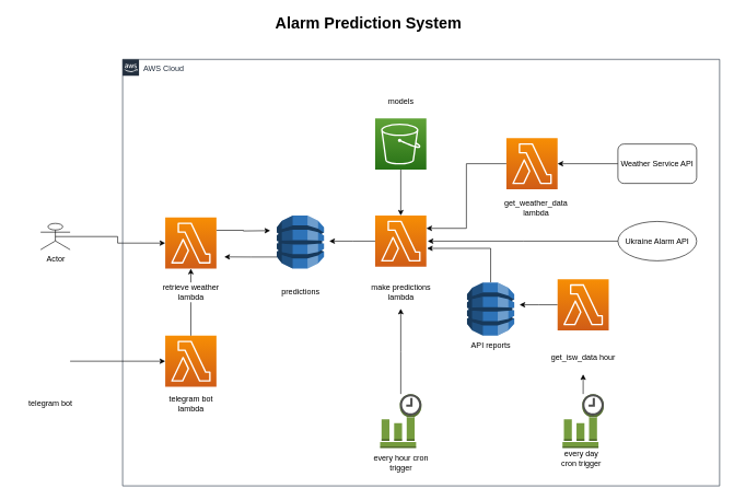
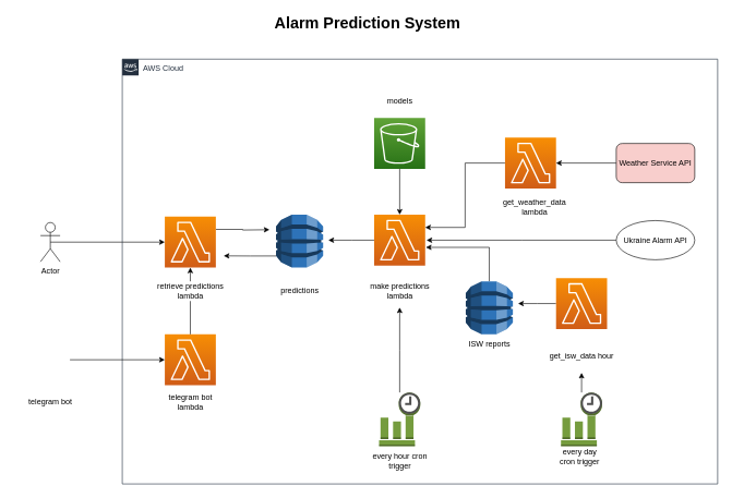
  <mxCell id="0" />
  <mxCell id="1" parent="0" />
  <mxCell id="2" style="edgeStyle=orthogonalEdgeStyle;rounded=0;orthogonalLoop=1;jettySize=auto;html=1;exitX=1;exitY=0.25;exitDx=0;exitDy=0;exitPerimeter=0;" parent="1" source="3" edge="1"><mxGeometry relative="1" as="geometry"><mxPoint x="411" y="351" as="targetPoint" /></mxGeometry></mxCell>
  <mxCell id="3" value="" style="sketch=0;points=[[0,0,0],[0.25,0,0],[0.5,0,0],[0.75,0,0],[1,0,0],[0,1,0],[0.25,1,0],[0.5,1,0],[0.75,1,0],[1,1,0],[0,0.25,0],[0,0.5,0],[0,0.75,0],[1,0.25,0],[1,0.5,0],[1,0.75,0]];outlineConnect=0;fontColor=#232F3E;gradientColor=#F78E04;gradientDirection=north;fillColor=#D05C17;strokeColor=#ffffff;dashed=0;verticalLabelPosition=bottom;verticalAlign=top;align=center;html=1;fontSize=12;fontStyle=0;aspect=fixed;shape=mxgraph.aws4.resourceIcon;resIcon=mxgraph.aws4.lambda;" parent="1" vertex="1"><mxGeometry x="251" y="331" width="78" height="78" as="geometry" /></mxCell>
  <mxCell id="4" style="edgeStyle=orthogonalEdgeStyle;rounded=0;orthogonalLoop=1;jettySize=auto;html=1;exitX=0.5;exitY=0.5;exitDx=0;exitDy=0;exitPerimeter=0;entryX=0;entryY=0.5;entryDx=0;entryDy=0;entryPerimeter=0;" parent="1" source="5" target="3" edge="1"><mxGeometry relative="1" as="geometry" /></mxCell>
- <mxCell id="5" value="Actor" style="shape=umlActor;verticalLabelPosition=bottom;verticalAlign=top;html=1;outlineConnect=0;" parent="1" vertex="1"><mxGeometry x="61" y="340" width="45" height="40" as="geometry" /></mxCell>
+ <mxCell id="5" value="Actor" style="shape=umlActor;verticalLabelPosition=bottom;verticalAlign=top;html=1;outlineConnect=0;" parent="1" vertex="1"><mxGeometry x="61" y="340" width="30" height="60" as="geometry" /></mxCell>
  <mxCell id="6" style="edgeStyle=orthogonalEdgeStyle;rounded=0;orthogonalLoop=1;jettySize=auto;html=1;exitX=0;exitY=0.78;exitDx=0;exitDy=0;exitPerimeter=0;" parent="1" source="7" edge="1"><mxGeometry relative="1" as="geometry"><mxPoint x="341" y="391" as="targetPoint" /></mxGeometry></mxCell>
  <mxCell id="7" value="" style="outlineConnect=0;dashed=0;verticalLabelPosition=bottom;verticalAlign=top;align=center;html=1;shape=mxgraph.aws3.dynamo_db;fillColor=#2E73B8;gradientColor=none;" parent="1" vertex="1"><mxGeometry x="421" y="328" width="72" height="81" as="geometry" /></mxCell>
  <mxCell id="8" value="predictions" style="text;html=1;strokeColor=none;fillColor=none;align=center;verticalAlign=middle;whiteSpace=wrap;rounded=0;" parent="1" vertex="1"><mxGeometry x="401.5" y="430" width="111" height="30" as="geometry" /></mxCell>
  <mxCell id="9" style="edgeStyle=orthogonalEdgeStyle;rounded=0;orthogonalLoop=1;jettySize=auto;html=1;exitX=0;exitY=0.5;exitDx=0;exitDy=0;exitPerimeter=0;" parent="1" source="10" edge="1"><mxGeometry relative="1" as="geometry"><mxPoint x="501" y="367" as="targetPoint" /></mxGeometry></mxCell>
  <mxCell id="10" value="" style="sketch=0;points=[[0,0,0],[0.25,0,0],[0.5,0,0],[0.75,0,0],[1,0,0],[0,1,0],[0.25,1,0],[0.5,1,0],[0.75,1,0],[1,1,0],[0,0.25,0],[0,0.5,0],[0,0.75,0],[1,0.25,0],[1,0.5,0],[1,0.75,0]];outlineConnect=0;fontColor=#232F3E;gradientColor=#F78E04;gradientDirection=north;fillColor=#D05C17;strokeColor=#ffffff;dashed=0;verticalLabelPosition=bottom;verticalAlign=top;align=center;html=1;fontSize=12;fontStyle=0;aspect=fixed;shape=mxgraph.aws4.resourceIcon;resIcon=mxgraph.aws4.lambda;" parent="1" vertex="1"><mxGeometry x="571" y="328" width="78" height="78" as="geometry" /></mxCell>
  <mxCell id="11" value="make predictions lambda" style="text;html=1;strokeColor=none;fillColor=none;align=center;verticalAlign=middle;whiteSpace=wrap;rounded=0;" parent="1" vertex="1"><mxGeometry x="554.5" y="430" width="111" height="30" as="geometry" /></mxCell>
  <mxCell id="12" style="edgeStyle=orthogonalEdgeStyle;rounded=0;orthogonalLoop=1;jettySize=auto;html=1;entryX=0.5;entryY=0;entryDx=0;entryDy=0;entryPerimeter=0;" parent="1" source="13" target="10" edge="1"><mxGeometry relative="1" as="geometry" /></mxCell>
  <mxCell id="13" value="" style="sketch=0;points=[[0,0,0],[0.25,0,0],[0.5,0,0],[0.75,0,0],[1,0,0],[0,1,0],[0.25,1,0],[0.5,1,0],[0.75,1,0],[1,1,0],[0,0.25,0],[0,0.5,0],[0,0.75,0],[1,0.25,0],[1,0.5,0],[1,0.75,0]];outlineConnect=0;fontColor=#232F3E;gradientColor=#60A337;gradientDirection=north;fillColor=#277116;strokeColor=#ffffff;dashed=0;verticalLabelPosition=bottom;verticalAlign=top;align=center;html=1;fontSize=12;fontStyle=0;aspect=fixed;shape=mxgraph.aws4.resourceIcon;resIcon=mxgraph.aws4.s3;" parent="1" vertex="1"><mxGeometry x="571" y="180" width="78" height="78" as="geometry" /></mxCell>
  <mxCell id="14" value="models" style="text;html=1;strokeColor=none;fillColor=none;align=center;verticalAlign=middle;whiteSpace=wrap;rounded=0;" parent="1" vertex="1"><mxGeometry x="554.5" y="140" width="111" height="30" as="geometry" /></mxCell>
  <mxCell id="15" style="edgeStyle=orthogonalEdgeStyle;rounded=0;orthogonalLoop=1;jettySize=auto;html=1;exitX=0;exitY=0.5;exitDx=0;exitDy=0;exitPerimeter=0;entryX=1;entryY=0.25;entryDx=0;entryDy=0;entryPerimeter=0;" parent="1" source="16" target="10" edge="1"><mxGeometry relative="1" as="geometry" /></mxCell>
  <mxCell id="16" value="" style="sketch=0;points=[[0,0,0],[0.25,0,0],[0.5,0,0],[0.75,0,0],[1,0,0],[0,1,0],[0.25,1,0],[0.5,1,0],[0.75,1,0],[1,1,0],[0,0.25,0],[0,0.5,0],[0,0.75,0],[1,0.25,0],[1,0.5,0],[1,0.75,0]];outlineConnect=0;fontColor=#232F3E;gradientColor=#F78E04;gradientDirection=north;fillColor=#D05C17;strokeColor=#ffffff;dashed=0;verticalLabelPosition=bottom;verticalAlign=top;align=center;html=1;fontSize=12;fontStyle=0;aspect=fixed;shape=mxgraph.aws4.resourceIcon;resIcon=mxgraph.aws4.lambda;" parent="1" vertex="1"><mxGeometry x="771" y="210" width="78" height="78" as="geometry" /></mxCell>
  <mxCell id="17" style="edgeStyle=orthogonalEdgeStyle;rounded=0;orthogonalLoop=1;jettySize=auto;html=1;" parent="1" source="18" edge="1"><mxGeometry relative="1" as="geometry"><mxPoint x="791" y="464" as="targetPoint" /></mxGeometry></mxCell>
  <mxCell id="18" value="" style="sketch=0;points=[[0,0,0],[0.25,0,0],[0.5,0,0],[0.75,0,0],[1,0,0],[0,1,0],[0.25,1,0],[0.5,1,0],[0.75,1,0],[1,1,0],[0,0.25,0],[0,0.5,0],[0,0.75,0],[1,0.25,0],[1,0.5,0],[1,0.75,0]];outlineConnect=0;fontColor=#232F3E;gradientColor=#F78E04;gradientDirection=north;fillColor=#D05C17;strokeColor=#ffffff;dashed=0;verticalLabelPosition=bottom;verticalAlign=top;align=center;html=1;fontSize=12;fontStyle=0;aspect=fixed;shape=mxgraph.aws4.resourceIcon;resIcon=mxgraph.aws4.lambda;" parent="1" vertex="1"><mxGeometry x="849" y="425" width="78" height="78" as="geometry" /></mxCell>
  <mxCell id="19" value="get_weather_data lambda" style="text;html=1;strokeColor=none;fillColor=none;align=center;verticalAlign=middle;whiteSpace=wrap;rounded=0;" parent="1" vertex="1"><mxGeometry x="761" y="301" width="111" height="30" as="geometry" /></mxCell>
  <mxCell id="20" value="get_isw_data hour" style="text;html=1;strokeColor=none;fillColor=none;align=center;verticalAlign=middle;whiteSpace=wrap;rounded=0;" parent="1" vertex="1"><mxGeometry x="832.5" y="529" width="111" height="30" as="geometry" /></mxCell>
  <mxCell id="21" style="edgeStyle=orthogonalEdgeStyle;rounded=0;orthogonalLoop=1;jettySize=auto;html=1;exitX=0.5;exitY=0;exitDx=0;exitDy=0;exitPerimeter=0;entryX=1.013;entryY=0.641;entryDx=0;entryDy=0;entryPerimeter=0;" parent="1" source="22" target="10" edge="1"><mxGeometry relative="1" as="geometry" /></mxCell>
  <mxCell id="22" value="" style="outlineConnect=0;dashed=0;verticalLabelPosition=bottom;verticalAlign=top;align=center;html=1;shape=mxgraph.aws3.dynamo_db;fillColor=#2E73B8;gradientColor=none;" parent="1" vertex="1"><mxGeometry x="711" y="430" width="72" height="81" as="geometry" /></mxCell>
- <mxCell id="23" value="API reports" style="text;html=1;strokeColor=none;fillColor=none;align=center;verticalAlign=middle;whiteSpace=wrap;rounded=0;" parent="1" vertex="1"><mxGeometry x="691.5" y="511" width="111" height="30" as="geometry" /></mxCell>
+ <mxCell id="23" value="ISW reports" style="text;html=1;strokeColor=none;fillColor=none;align=center;verticalAlign=middle;whiteSpace=wrap;rounded=0;" parent="1" vertex="1"><mxGeometry x="691.5" y="511" width="111" height="30" as="geometry" /></mxCell>
  <mxCell id="24" style="edgeStyle=orthogonalEdgeStyle;rounded=0;orthogonalLoop=1;jettySize=auto;html=1;exitX=0;exitY=0.5;exitDx=0;exitDy=0;" parent="1" source="25" edge="1"><mxGeometry relative="1" as="geometry"><mxPoint x="651" y="367" as="targetPoint" /></mxGeometry></mxCell>
  <mxCell id="25" value="Ukraine Alarm API" style="ellipse;whiteSpace=wrap;html=1;" parent="1" vertex="1"><mxGeometry x="941" y="337" width="120" height="60" as="geometry" /></mxCell>
  <mxCell id="26" style="edgeStyle=orthogonalEdgeStyle;rounded=0;orthogonalLoop=1;jettySize=auto;html=1;exitX=0;exitY=0.5;exitDx=0;exitDy=0;entryX=1;entryY=0.5;entryDx=0;entryDy=0;entryPerimeter=0;" parent="1" source="27" target="16" edge="1"><mxGeometry relative="1" as="geometry" /></mxCell>
- <mxCell id="27" value="Weather Service API" style="rounded=1;whiteSpace=wrap;html=1;" parent="1" vertex="1"><mxGeometry x="941" y="219" width="120" height="60" as="geometry" /></mxCell>
+ <mxCell id="27" value="Weather Service API" style="rounded=1;whiteSpace=wrap;html=1;fillColor=#f8cecc;" parent="1" vertex="1"><mxGeometry x="941" y="219" width="120" height="60" as="geometry" /></mxCell>
  <mxCell id="28" style="edgeStyle=orthogonalEdgeStyle;rounded=0;orthogonalLoop=1;jettySize=auto;html=1;" parent="1" source="29" edge="1"><mxGeometry relative="1" as="geometry"><mxPoint x="610" y="470" as="targetPoint" /></mxGeometry></mxCell>
  <mxCell id="29" value="" style="outlineConnect=0;dashed=0;verticalLabelPosition=bottom;verticalAlign=top;align=center;html=1;shape=mxgraph.aws3.event_time_based;fillColor=#759C3E;gradientColor=none;" parent="1" vertex="1"><mxGeometry x="578.5" y="600" width="63" height="82.5" as="geometry" /></mxCell>
  <mxCell id="30" style="edgeStyle=orthogonalEdgeStyle;rounded=0;orthogonalLoop=1;jettySize=auto;html=1;" parent="1" source="31" edge="1"><mxGeometry relative="1" as="geometry"><mxPoint x="888" y="570" as="targetPoint" /></mxGeometry></mxCell>
  <mxCell id="31" value="" style="outlineConnect=0;dashed=0;verticalLabelPosition=bottom;verticalAlign=top;align=center;html=1;shape=mxgraph.aws3.event_time_based;fillColor=#759C3E;gradientColor=none;" parent="1" vertex="1"><mxGeometry x="856.5" y="600" width="63" height="82.5" as="geometry" /></mxCell>
  <mxCell id="32" value="every hour cron trigger" style="text;html=1;strokeColor=none;fillColor=none;align=center;verticalAlign=middle;whiteSpace=wrap;rounded=0;" parent="1" vertex="1"><mxGeometry x="554.5" y="690" width="111" height="30" as="geometry" /></mxCell>
  <mxCell id="33" value="every day &lt;br&gt;cron trigger" style="text;html=1;strokeColor=none;fillColor=none;align=center;verticalAlign=middle;whiteSpace=wrap;rounded=0;" parent="1" vertex="1"><mxGeometry x="830" y="682.5" width="111" height="30" as="geometry" /></mxCell>
  <mxCell id="34" value="&lt;b&gt;&lt;font style=&quot;font-size: 24px;&quot;&gt;Alarm Prediction System&lt;/font&gt;&lt;/b&gt;" style="text;html=1;strokeColor=none;fillColor=none;align=center;verticalAlign=middle;whiteSpace=wrap;rounded=0;" parent="1" vertex="1"><mxGeometry x="379" y="20" width="363.5" height="30" as="geometry" /></mxCell>
  <mxCell id="35" value="AWS Cloud" style="points=[[0,0],[0.25,0],[0.5,0],[0.75,0],[1,0],[1,0.25],[1,0.5],[1,0.75],[1,1],[0.75,1],[0.5,1],[0.25,1],[0,1],[0,0.75],[0,0.5],[0,0.25]];outlineConnect=0;gradientColor=none;html=1;whiteSpace=wrap;fontSize=12;fontStyle=0;container=1;pointerEvents=0;collapsible=0;recursiveResize=0;shape=mxgraph.aws4.group;grIcon=mxgraph.aws4.group_aws_cloud_alt;strokeColor=#232F3E;fillColor=none;verticalAlign=top;align=left;spacingLeft=30;fontColor=#232F3E;dashed=0;" parent="1" vertex="1"><mxGeometry x="186" y="90" width="910" height="650" as="geometry" /></mxCell>
  <mxCell id="36" value="" style="sketch=0;points=[[0,0,0],[0.25,0,0],[0.5,0,0],[0.75,0,0],[1,0,0],[0,1,0],[0.25,1,0],[0.5,1,0],[0.75,1,0],[1,1,0],[0,0.25,0],[0,0.5,0],[0,0.75,0],[1,0.25,0],[1,0.5,0],[1,0.75,0]];outlineConnect=0;fontColor=#232F3E;gradientColor=#F78E04;gradientDirection=north;fillColor=#D05C17;strokeColor=#ffffff;dashed=0;verticalLabelPosition=bottom;verticalAlign=top;align=center;html=1;fontSize=12;fontStyle=0;aspect=fixed;shape=mxgraph.aws4.resourceIcon;resIcon=mxgraph.aws4.lambda;" parent="35" vertex="1"><mxGeometry x="65" y="421" width="78" height="78" as="geometry" /></mxCell>
  <mxCell id="37" value="telegram bot lambda" style="text;html=1;strokeColor=none;fillColor=default;align=center;verticalAlign=middle;whiteSpace=wrap;rounded=0;" parent="35" vertex="1"><mxGeometry x="48.5" y="510" width="111" height="30" as="geometry" /></mxCell>
  <mxCell id="38" style="edgeStyle=orthogonalEdgeStyle;rounded=0;orthogonalLoop=1;jettySize=auto;html=1;entryX=0.5;entryY=1;entryDx=0;entryDy=0;entryPerimeter=0;" parent="1" source="36" target="3" edge="1"><mxGeometry relative="1" as="geometry"><Array as="points"><mxPoint x="290" y="460" /><mxPoint x="290" y="460" /></Array></mxGeometry></mxCell>
- <mxCell id="39" value="retrieve weather lambda" style="text;html=1;strokeColor=none;fillColor=default;align=center;verticalAlign=middle;whiteSpace=wrap;rounded=0;" parent="1" vertex="1"><mxGeometry x="234.5" y="430" width="111" height="30" as="geometry" /></mxCell>
+ <mxCell id="39" value="retrieve predictions lambda" style="text;html=1;strokeColor=none;fillColor=default;align=center;verticalAlign=middle;whiteSpace=wrap;rounded=0;" parent="1" vertex="1"><mxGeometry x="234.5" y="430" width="111" height="30" as="geometry" /></mxCell>
  <mxCell id="40" style="edgeStyle=orthogonalEdgeStyle;rounded=0;orthogonalLoop=1;jettySize=auto;html=1;" parent="1" source="41" target="36" edge="1"><mxGeometry relative="1" as="geometry" /></mxCell>
  <mxCell id="41" value="" style="shape=image;verticalLabelPosition=bottom;labelBackgroundColor=default;verticalAlign=top;aspect=fixed;imageAspect=0;image=https://www.freeiconspng.com/thumbs/telegram-icon/telegram-icon-7.png;" parent="1" vertex="1"><mxGeometry x="46" y="520" width="60" height="60" as="geometry" /></mxCell>
  <mxCell id="42" value="telegram bot" style="text;html=1;strokeColor=none;fillColor=default;align=center;verticalAlign=middle;whiteSpace=wrap;rounded=0;" parent="1" vertex="1"><mxGeometry x="20.5" y="600" width="111" height="30" as="geometry" /></mxCell>
